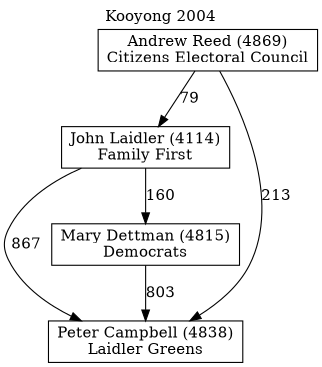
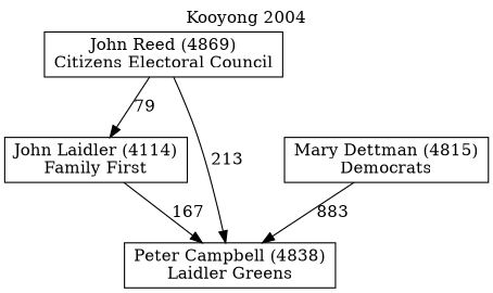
  digraph {
    label="Kooyong 2004"
    labelloc=t
    mclimit=10
    node [shape=box]
-   n1 [label="Andrew Reed (4869)\nCitizens Electoral Council"]
+   n1 [label="John Reed (4869)\nCitizens Electoral Council"]
    n2 [label="John Laidler (4114)\nFamily First"]
    n3 [label="Peter Campbell (4838)\nLaidler Greens"]
    n4 [label="Mary Dettman (4815)\nDemocrats"]
    n1 -> n2 [label=79]
    n1 -> n3 [label=213]
-   n2 -> n3 [label=867]
-   n2 -> n4 [label=160]
-   n4 -> n3 [label=803]
+   n2 -> n3 [label=167]
+   n4 -> n3 [label=883]
  }
